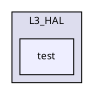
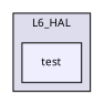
  digraph {
    compound=true
    fontname="Noto Sans"
    n1 [fillcolor="#eeeeff" fontname="Noto Sans" fontsize=10 label=test pencolor=black shape=box style=filled]
    subgraph cluster_1 {
      bgcolor="#ddddee"
      fontsize=10
-     label=L3_HAL
+     label=L6_HAL
      pencolor=black
      n1
    }
  }
